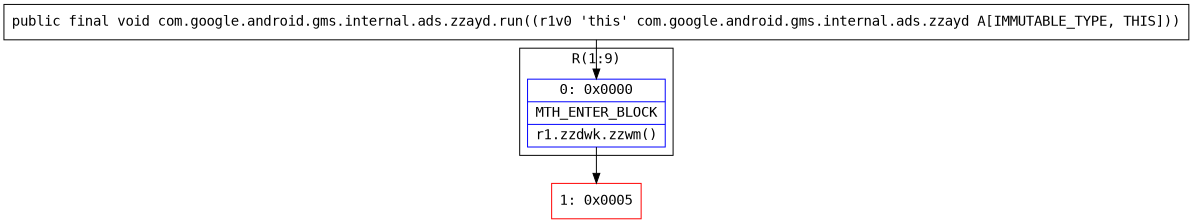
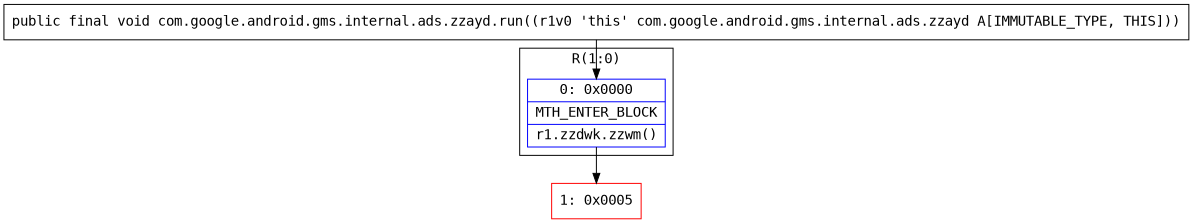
  digraph {
    fontname="DejaVu Sans Mono"
    node [shape=record fontname="DejaVu Sans Mono"]
    edge [fontname="DejaVu Sans Mono"]
    n1 [color=blue label="{0\:\ 0x0000|MTH_ENTER_BLOCK\l|r1.zzdwk.zzwm()\l}"]
    n2 [color=red label="{1\:\ 0x0005}"]
    n3 [label="{public final void com.google.android.gms.internal.ads.zzayd.run((r1v0 'this' com.google.android.gms.internal.ads.zzayd A[IMMUTABLE_TYPE, THIS])) }"]
    subgraph cluster_1 {
-     label="R(1:9)"
+     label="R(1:0)"
      n1
    }
    n1 -> n2
    n3 -> n1
  }
